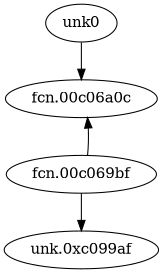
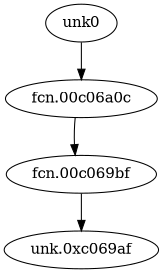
  digraph {
    n1 [label=unk0]
    n2 [label="fcn.00c06a0c"]
    n3 [label="fcn.00c069bf"]
-   n4 [label="unk.0xc099af"]
+   n4 [label="unk.0xc069af"]
    n1 -> n2
-   n3 -> n2
+   n2 -> n3
    n3 -> n4
  }
